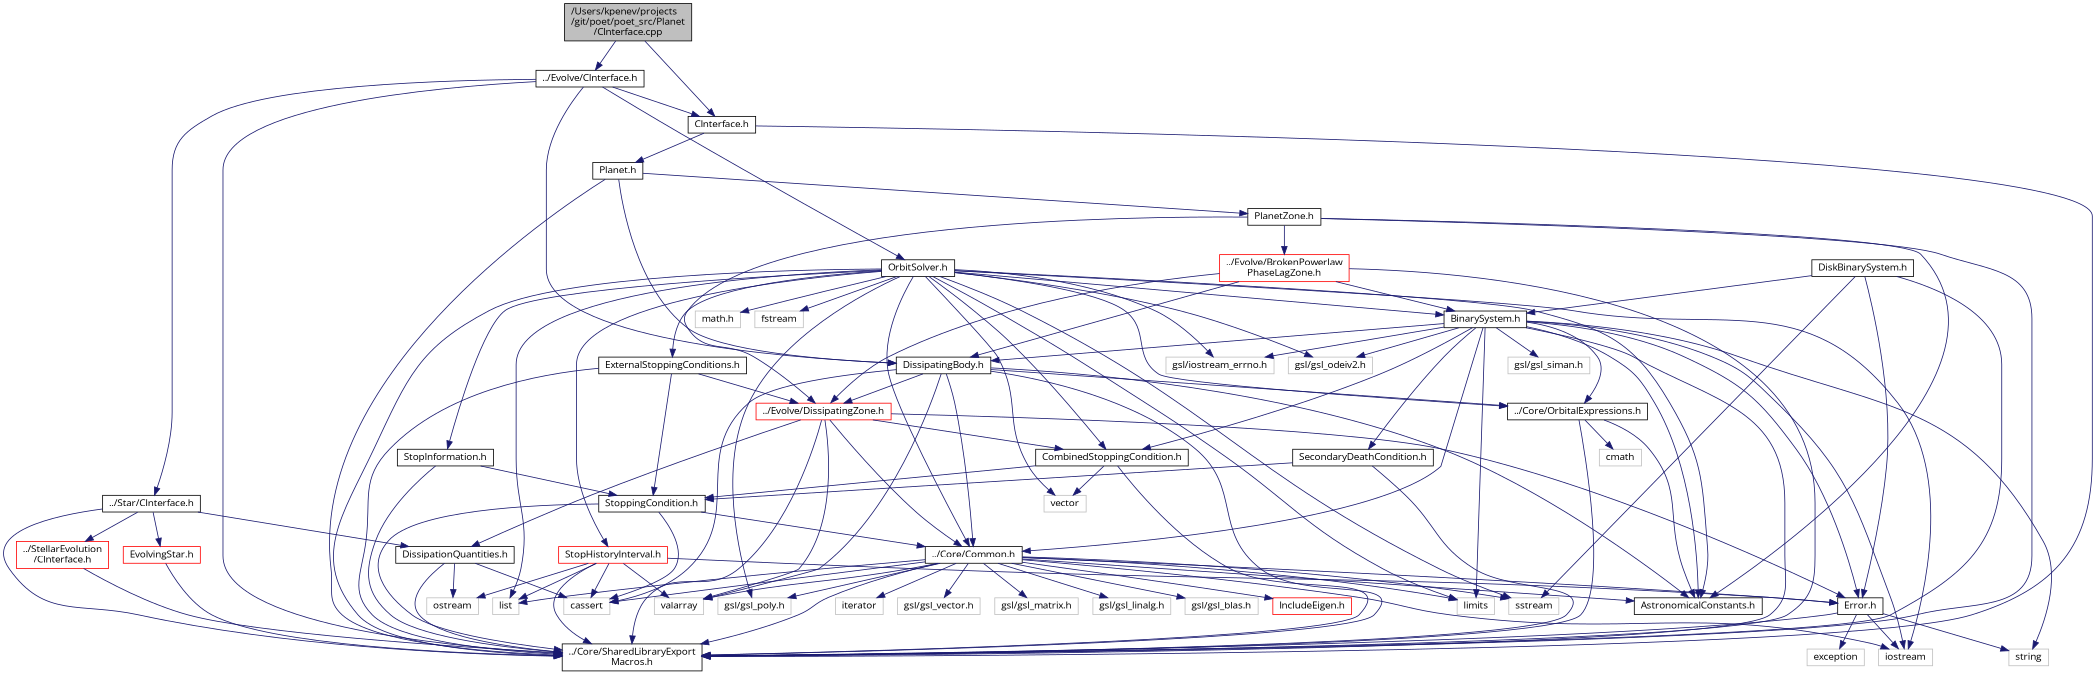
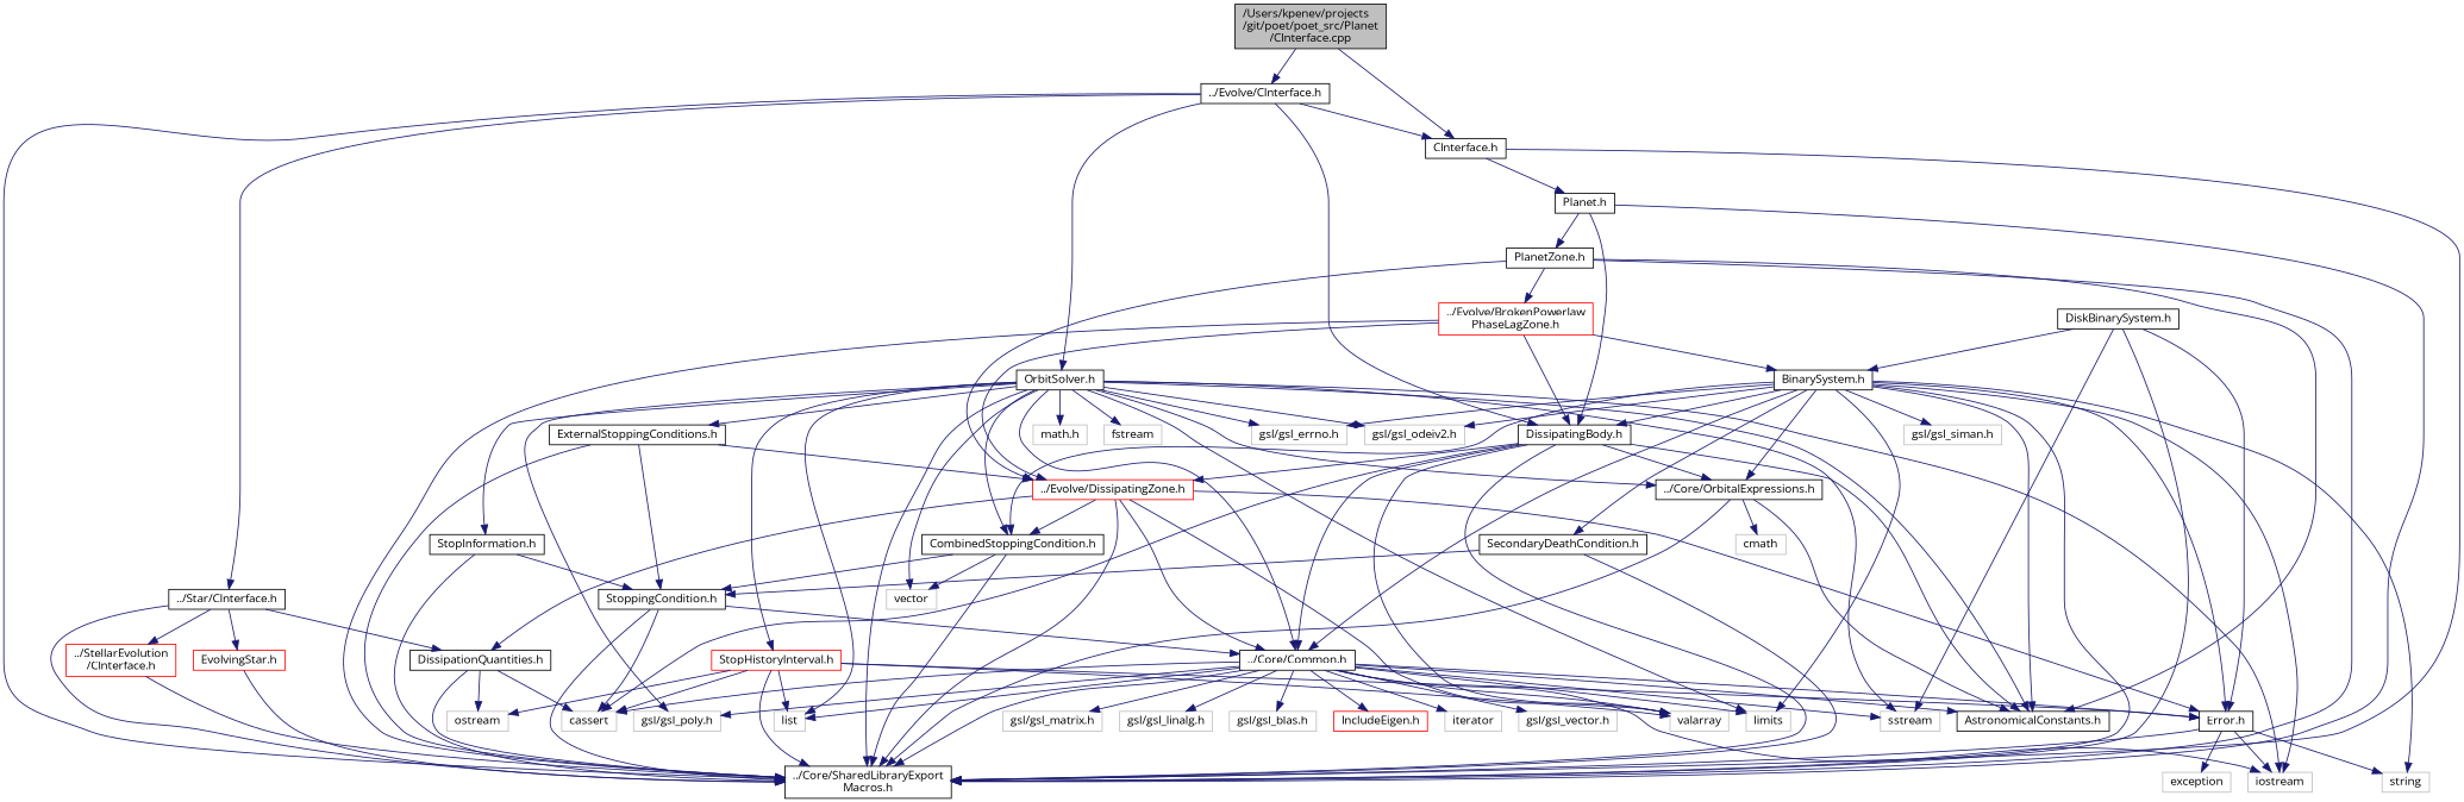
  digraph {
    fontname="Open Sans"
    node [color=grey75 fillcolor=white fontname="Open Sans" fontsize=12 shape=record style=filled]
    edge [color=midnightblue fontname="Open Sans" fontsize=12 labelfontname=Helvetica labelfontsize=12 style=solid]
    n1 [color=black fillcolor=grey75 fontcolor=black height=0.2 label="/Users/kpenev/projects\l/git/poet/poet_src/Planet\l/CInterface.cpp" width=0.4]
    n2 [color=black height=0.2 label="CInterface.h" width=0.4]
    n3 [color=black height=0.2 label="../Evolve/CInterface.h" width=0.4]
    n4 [color=black height=0.2 label="../Core/SharedLibraryExport\lMacros.h" width=0.4]
    n5 [color=black height=0.2 label="Planet.h" width=0.4]
    n6 [color=black height=0.2 label="DissipatingBody.h" width=0.4]
    n7 [color=black height=0.2 label="OrbitSolver.h" width=0.4]
    n8 [color=black height=0.2 label="../Star/CInterface.h" width=0.4]
    n9 [color=black height=0.2 label="PlanetZone.h" width=0.4]
    n10 [color=red height=0.2 label="../Evolve/DissipatingZone.h" width=0.4]
    n11 [color=black height=0.2 label="AstronomicalConstants.h" width=0.4]
    n12 [color=red height=0.2 label="../Evolve/BrokenPowerlaw\lPhaseLagZone.h" width=0.4]
    n13 [color=black height=0.2 label="../Core/Common.h" width=0.4]
    n14 [height=0.2 label=valarray width=0.4]
    n15 [height=0.2 label=cassert width=0.4]
    n16 [color=black height=0.2 label="../Core/OrbitalExpressions.h" width=0.4]
    n17 [color=black height=0.2 label="Error.h" width=0.4]
    n18 [color=black height=0.2 label="DissipationQuantities.h" width=0.4]
    n19 [color=black height=0.2 label="CombinedStoppingCondition.h" width=0.4]
    n20 [color=black height=0.2 label="BinarySystem.h" width=0.4]
    n21 [height=0.2 label=iostream width=0.4]
    n22 [height=0.2 label=exception width=0.4]
    n23 [height=0.2 label=string width=0.4]
    n24 [height=0.2 label=ostream width=0.4]
    n25 [color=black height=0.2 label="StoppingCondition.h" width=0.4]
    n26 [height=0.2 label=vector width=0.4]
    n27 [height=0.2 label=list width=0.4]
    n28 [height=0.2 label=limits width=0.4]
    n29 [height=0.2 label=sstream width=0.4]
    n30 [height=0.2 label=iterator width=0.4]
    n31 [height=0.2 label="gsl/gsl_vector.h" width=0.4]
    n32 [height=0.2 label="gsl/gsl_matrix.h" width=0.4]
    n33 [height=0.2 label="gsl/gsl_linalg.h" width=0.4]
    n34 [height=0.2 label="gsl/gsl_blas.h" width=0.4]
    n35 [height=0.2 label="gsl/gsl_poly.h" width=0.4]
    n36 [color=red height=0.2 label="IncludeEigen.h" width=0.4]
    n37 [color=black height=0.2 label="SecondaryDeathCondition.h" width=0.4]
-   n38 [height=0.2 label="gsl/iostream_errno.h" width=0.4]
+   n38 [height=0.2 label="gsl/gsl_errno.h" width=0.4]
    n39 [height=0.2 label="gsl/gsl_odeiv2.h" width=0.4]
    n40 [height=0.2 label="gsl/gsl_siman.h" width=0.4]
    n41 [height=0.2 label=cmath width=0.4]
    n42 [color=black height=0.2 label="DiskBinarySystem.h" width=0.4]
    n43 [color=black height=0.2 label="ExternalStoppingConditions.h" width=0.4]
    n44 [color=black height=0.2 label="StopInformation.h" width=0.4]
    n45 [color=red height=0.2 label="StopHistoryInterval.h" width=0.4]
    n46 [height=0.2 label="math.h" width=0.4]
    n47 [height=0.2 label=fstream width=0.4]
    n48 [color=red height=0.2 label="../StellarEvolution\l/CInterface.h" width=0.4]
    n49 [color=red height=0.2 label="EvolvingStar.h" width=0.4]
    n1 -> n2
    n1 -> n3
    n2 -> n4
    n2 -> n5
    n3 -> n2
    n3 -> n4
    n3 -> n6
    n3 -> n7
    n3 -> n8
    n5 -> n4
    n5 -> n6
    n5 -> n9
    n6 -> n4
    n6 -> n10
    n6 -> n11
    n6 -> n13
    n6 -> n14
    n6 -> n15
    n6 -> n16
    n7 -> n4
    n7 -> n11
    n7 -> n13
    n7 -> n16
    n7 -> n19
-   n7 -> n20
    n7 -> n21
    n7 -> n26
    n7 -> n27
    n7 -> n28
    n7 -> n29
    n7 -> n35
    n7 -> n38
    n7 -> n39
    n7 -> n43
    n7 -> n44
    n7 -> n45
    n7 -> n46
    n7 -> n47
    n8 -> n4
    n8 -> n18
    n8 -> n48
    n8 -> n49
    n9 -> n4
    n9 -> n10
    n9 -> n11
    n9 -> n12
    n10 -> n4
    n10 -> n13
    n10 -> n14
    n10 -> n17
    n10 -> n18
    n10 -> n19
    n12 -> n4
    n12 -> n6
    n12 -> n10
    n12 -> n20
    n13 -> n4
    n13 -> n11
    n13 -> n14
    n13 -> n15
    n13 -> n17
    n13 -> n21
    n13 -> n27
    n13 -> n28
    n13 -> n29
    n13 -> n30
    n13 -> n31
    n13 -> n32
    n13 -> n33
    n13 -> n34
    n13 -> n35
    n13 -> n36
    n16 -> n4
    n16 -> n11
    n16 -> n41
    n17 -> n4
    n17 -> n21
    n17 -> n22
    n17 -> n23
    n18 -> n4
    n18 -> n15
    n18 -> n24
    n19 -> n4
    n19 -> n25
    n19 -> n26
    n20 -> n4
    n20 -> n6
    n20 -> n11
    n20 -> n13
    n20 -> n16
    n20 -> n17
    n20 -> n19
    n20 -> n21
    n20 -> n23
    n20 -> n28
    n20 -> n37
    n20 -> n38
    n20 -> n39
    n20 -> n40
    n25 -> n4
    n25 -> n13
    n25 -> n15
    n37 -> n4
    n37 -> n25
    n42 -> n4
    n42 -> n17
    n42 -> n20
    n42 -> n29
    n43 -> n4
    n43 -> n10
    n43 -> n25
    n44 -> n4
    n44 -> n25
    n45 -> n4
    n45 -> n14
    n45 -> n15
    n45 -> n17
    n45 -> n24
    n45 -> n27
    n48 -> n4
    n49 -> n4
  }
